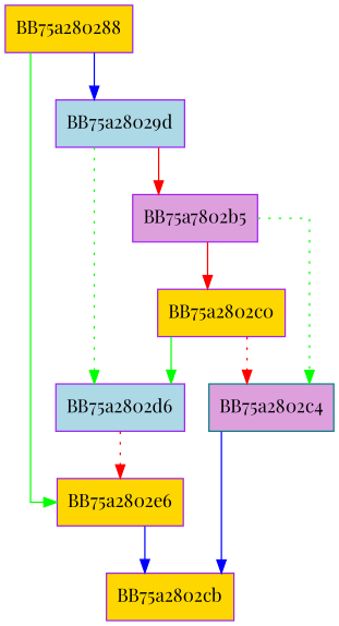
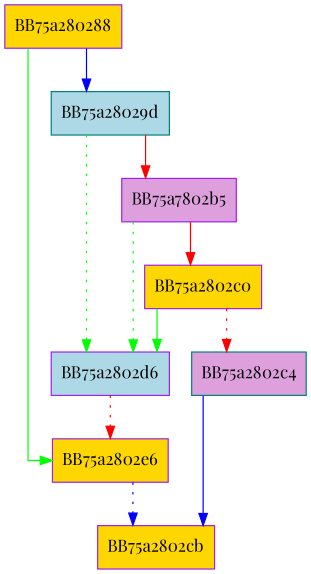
  digraph {
    fontname="Playfair Display"
    splines=ortho
    node [color=purple fillcolor=gold fontname="Playfair Display" shape=box style=filled]
    edge [color=green fontname="Playfair Display" style=solid]
    BB75a280288
    BB75a2802e6
-   BB75a28029d [fillcolor=lightblue]
+   BB75a28029d [color=teal fillcolor=lightblue]
    BB75a2802cb
    BB75a2802d6 [fillcolor=lightblue]
    n6 [fillcolor=plum label=BB75a7802b5]
    BB75a2802c0
    BB75a2802c4 [color=teal fillcolor=plum]
    BB75a280288 -> BB75a2802e6
    BB75a280288 -> BB75a28029d [color=blue]
-   BB75a2802e6 -> BB75a2802cb [color=blue]
+   BB75a2802e6 -> BB75a2802cb [color=blue style=dotted]
    BB75a28029d -> BB75a2802d6 [style=dotted]
    BB75a28029d -> n6 [color=red]
    BB75a2802d6 -> BB75a2802e6 [color=red style=dotted]
-   n6 -> BB75a2802c4 [style=dotted]
+   n6 -> BB75a2802d6 [style=dotted]
    n6 -> BB75a2802c0 [color=red]
    BB75a2802c0 -> BB75a2802d6
    BB75a2802c0 -> BB75a2802c4 [color=red style=dotted]
    BB75a2802c4 -> BB75a2802cb [color=blue]
  }
